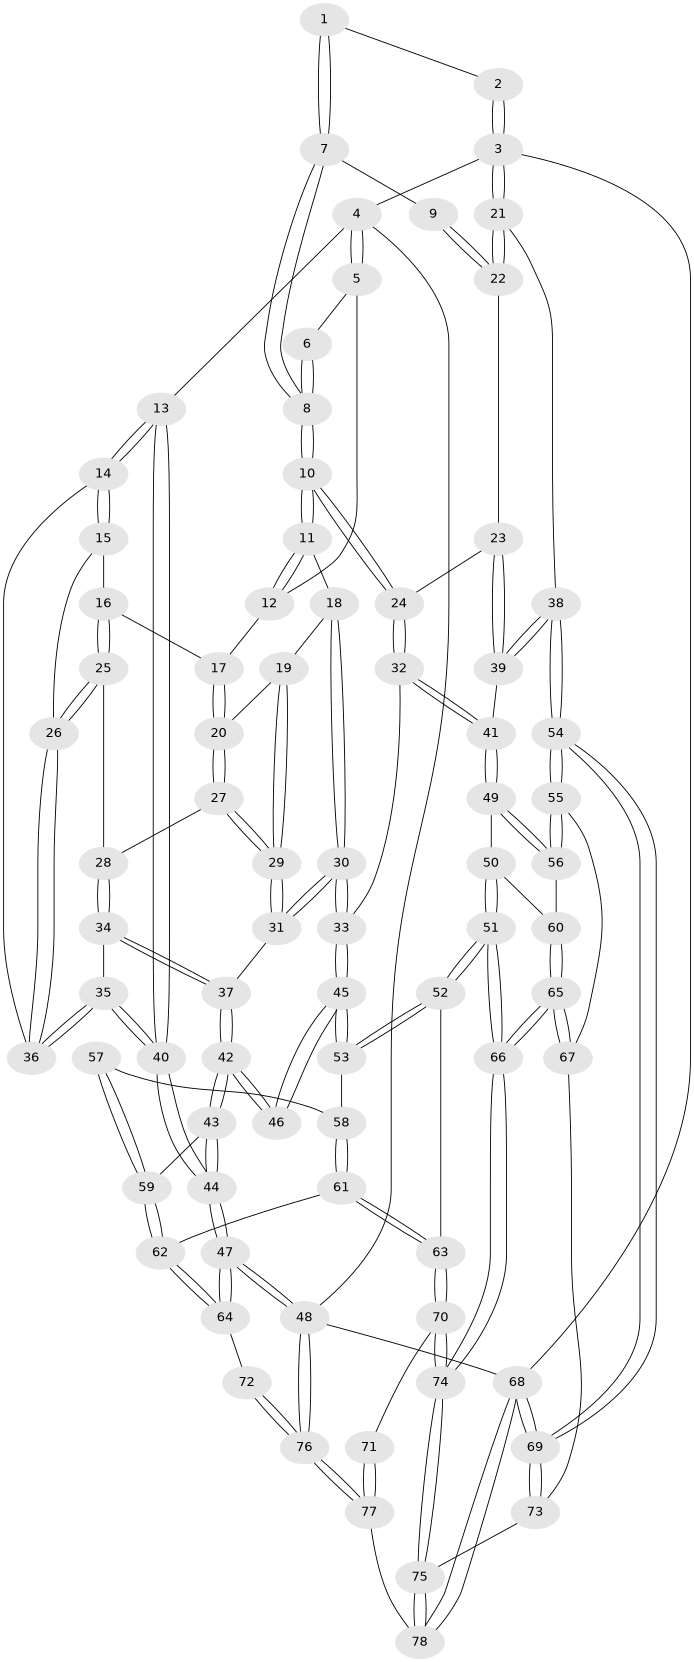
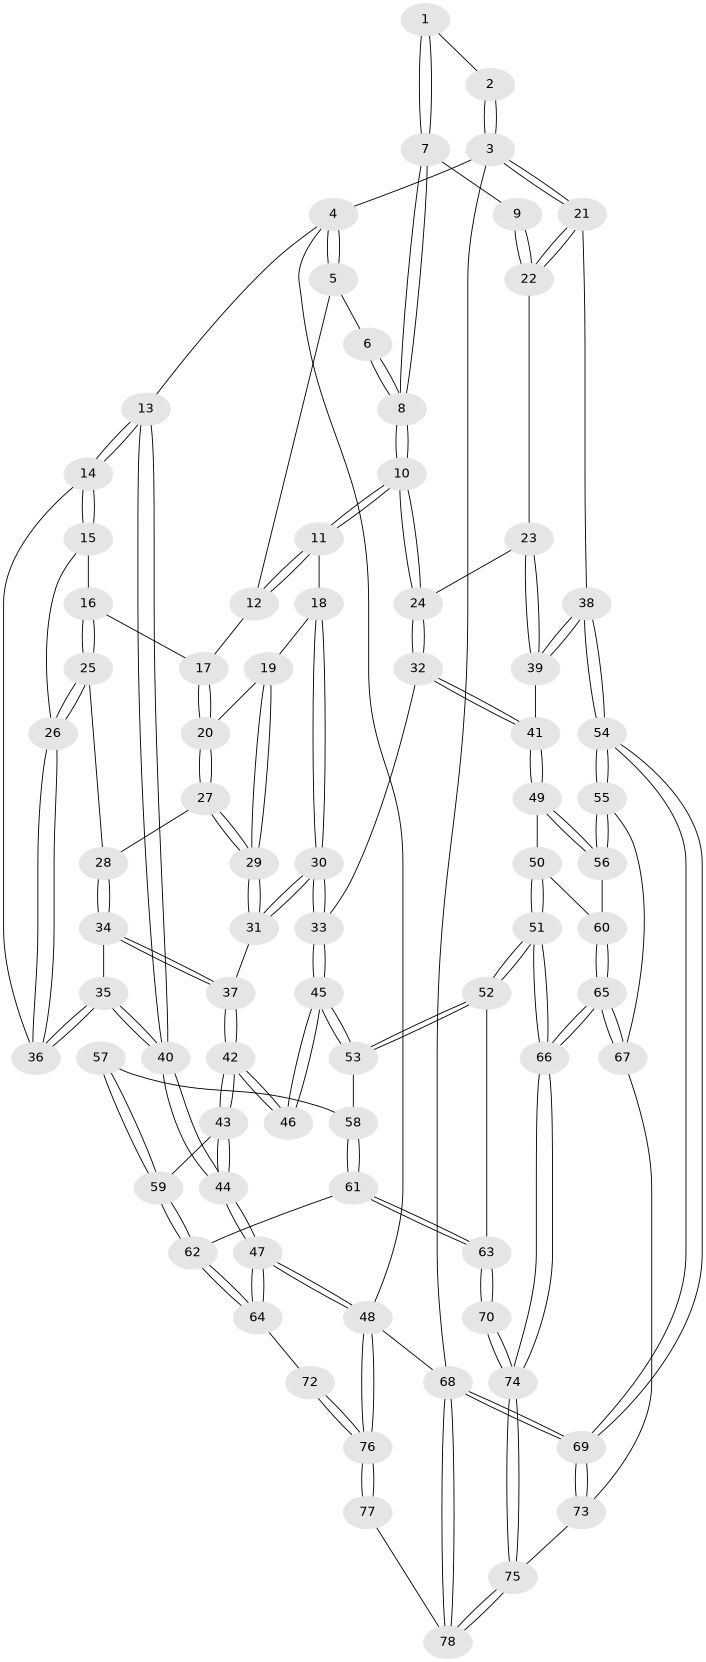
  graph {
    fontname="DejaVu Sans"
    node [color=gray90 fontname="DejaVu Sans" style=filled]
    edge [fontname="DejaVu Sans"]
    1
    2
    7
    3
    9
    8
    4
    21
    68
    22
    5
    13
    48
    38
    69
    78
    6
    12
    14
    40
    76
    17
    10
    11
    24
    23
    18
    32
    19
    30
    20
    15
    36
    44
    16
    26
    25
    28
    27
    29
    31
    33
    39
    54
    41
    34
    37
    35
    45
    42
    49
    46
    53
    43
    55
    47
    50
    56
    59
    62
    64
    58
    72
    77
    51
    60
    52
    66
    65
    63
    74
    70
    61
    67
    73
    57
-   71
    75
    1 -- 2
    1 -- 7
    1 -- 7
    2 -- 3
    2 -- 3
    7 -- 9
    7 -- 8
    7 -- 8
    3 -- 4
    3 -- 21
    3 -- 21
    3 -- 68
    9 -- 22
    9 -- 22
    8 -- 10
    8 -- 10
    4 -- 5
    4 -- 5
    4 -- 13
    4 -- 48
    21 -- 22
    21 -- 22
    21 -- 38
    68 -- 69
    68 -- 69
    68 -- 78
    68 -- 78
    22 -- 23
    5 -- 6
    5 -- 12
    13 -- 14
    13 -- 14
    13 -- 40
    13 -- 40
    48 -- 68
    48 -- 76
    48 -- 76
    38 -- 39
    38 -- 39
    38 -- 54
    38 -- 54
    69 -- 73
    69 -- 73
    6 -- 8
    6 -- 8
    12 -- 17
    14 -- 15
    14 -- 15
    14 -- 36
    40 -- 44
    40 -- 44
    76 -- 77
    76 -- 77
    17 -- 20
    17 -- 20
    10 -- 11
    10 -- 11
    10 -- 24
    10 -- 24
    11 -- 12
    11 -- 12
    11 -- 18
    24 -- 32
    24 -- 32
    23 -- 24
    23 -- 39
    23 -- 39
    18 -- 19
    18 -- 30
    18 -- 30
    32 -- 33
    32 -- 41
    32 -- 41
    19 -- 20
    19 -- 29
    19 -- 29
    30 -- 31
    30 -- 31
    30 -- 33
    30 -- 33
    20 -- 27
    20 -- 27
    15 -- 16
    15 -- 26
    44 -- 47
    44 -- 47
    16 -- 17
    16 -- 25
    16 -- 25
    26 -- 36
    26 -- 36
    25 -- 26
    25 -- 26
    25 -- 28
    28 -- 34
    28 -- 34
    27 -- 28
    27 -- 29
    27 -- 29
    29 -- 31
    29 -- 31
    31 -- 37
    33 -- 45
    33 -- 45
    39 -- 41
    54 -- 69
    54 -- 69
    54 -- 55
    54 -- 55
    41 -- 49
    41 -- 49
    34 -- 37
    34 -- 37
    34 -- 35
    37 -- 42
    37 -- 42
    35 -- 40
    35 -- 40
    35 -- 36
    35 -- 36
    45 -- 46
    45 -- 46
    45 -- 53
    45 -- 53
    42 -- 46
    42 -- 46
    42 -- 43
    42 -- 43
    49 -- 50
    49 -- 56
    49 -- 56
    53 -- 58
    43 -- 44
    43 -- 44
    43 -- 59
    55 -- 56
    55 -- 56
    55 -- 67
    47 -- 48
    47 -- 48
    47 -- 64
    47 -- 64
    50 -- 51
    50 -- 51
    50 -- 60
    56 -- 60
    59 -- 62
    59 -- 62
    62 -- 64
    62 -- 64
    64 -- 72
    58 -- 61
    58 -- 61
    72 -- 76
    72 -- 76
    77 -- 78
    51 -- 52
    51 -- 52
    51 -- 66
    51 -- 66
    60 -- 65
    60 -- 65
    52 -- 53
    52 -- 53
    52 -- 63
    66 -- 74
    66 -- 74
    65 -- 66
    65 -- 66
    65 -- 67
    65 -- 67
    63 -- 70
    63 -- 70
    74 -- 75
    74 -- 75
    70 -- 74
    70 -- 74
-   70 -- 71
    61 -- 62
    61 -- 63
    61 -- 63
    67 -- 73
    73 -- 75
    57 -- 59
    57 -- 59
    57 -- 58
-   71 -- 77
-   71 -- 77
    75 -- 78
    75 -- 78
  }
